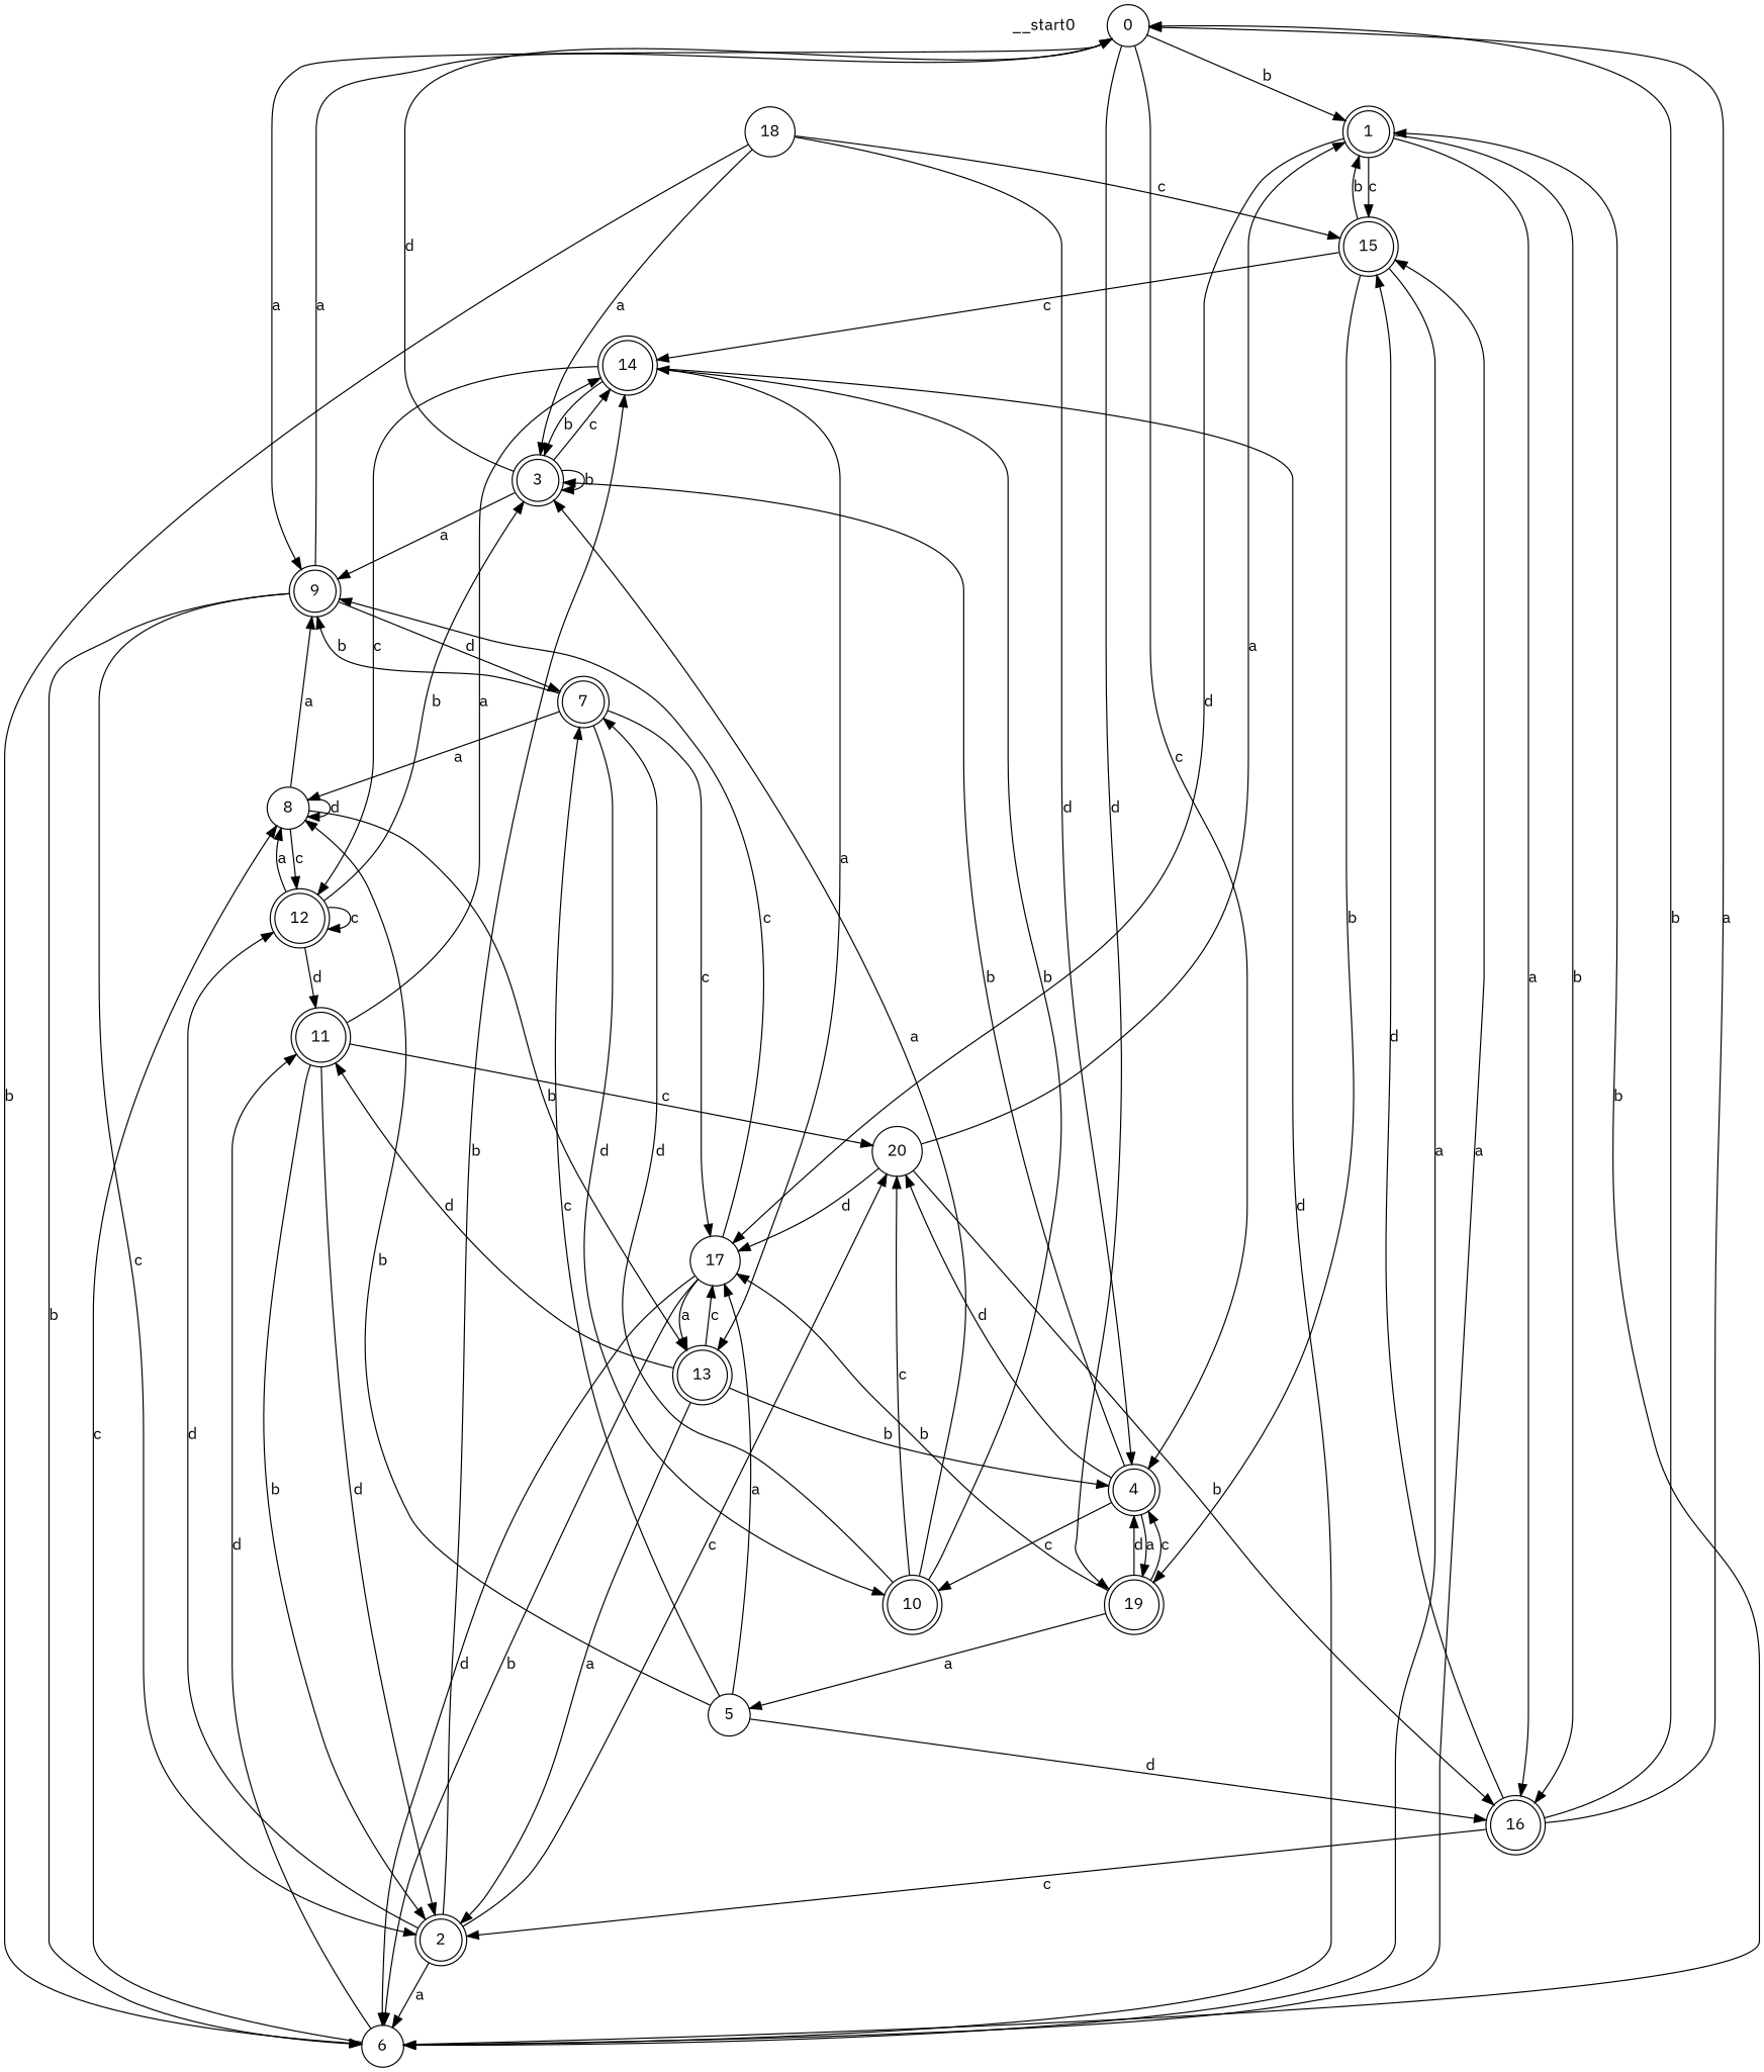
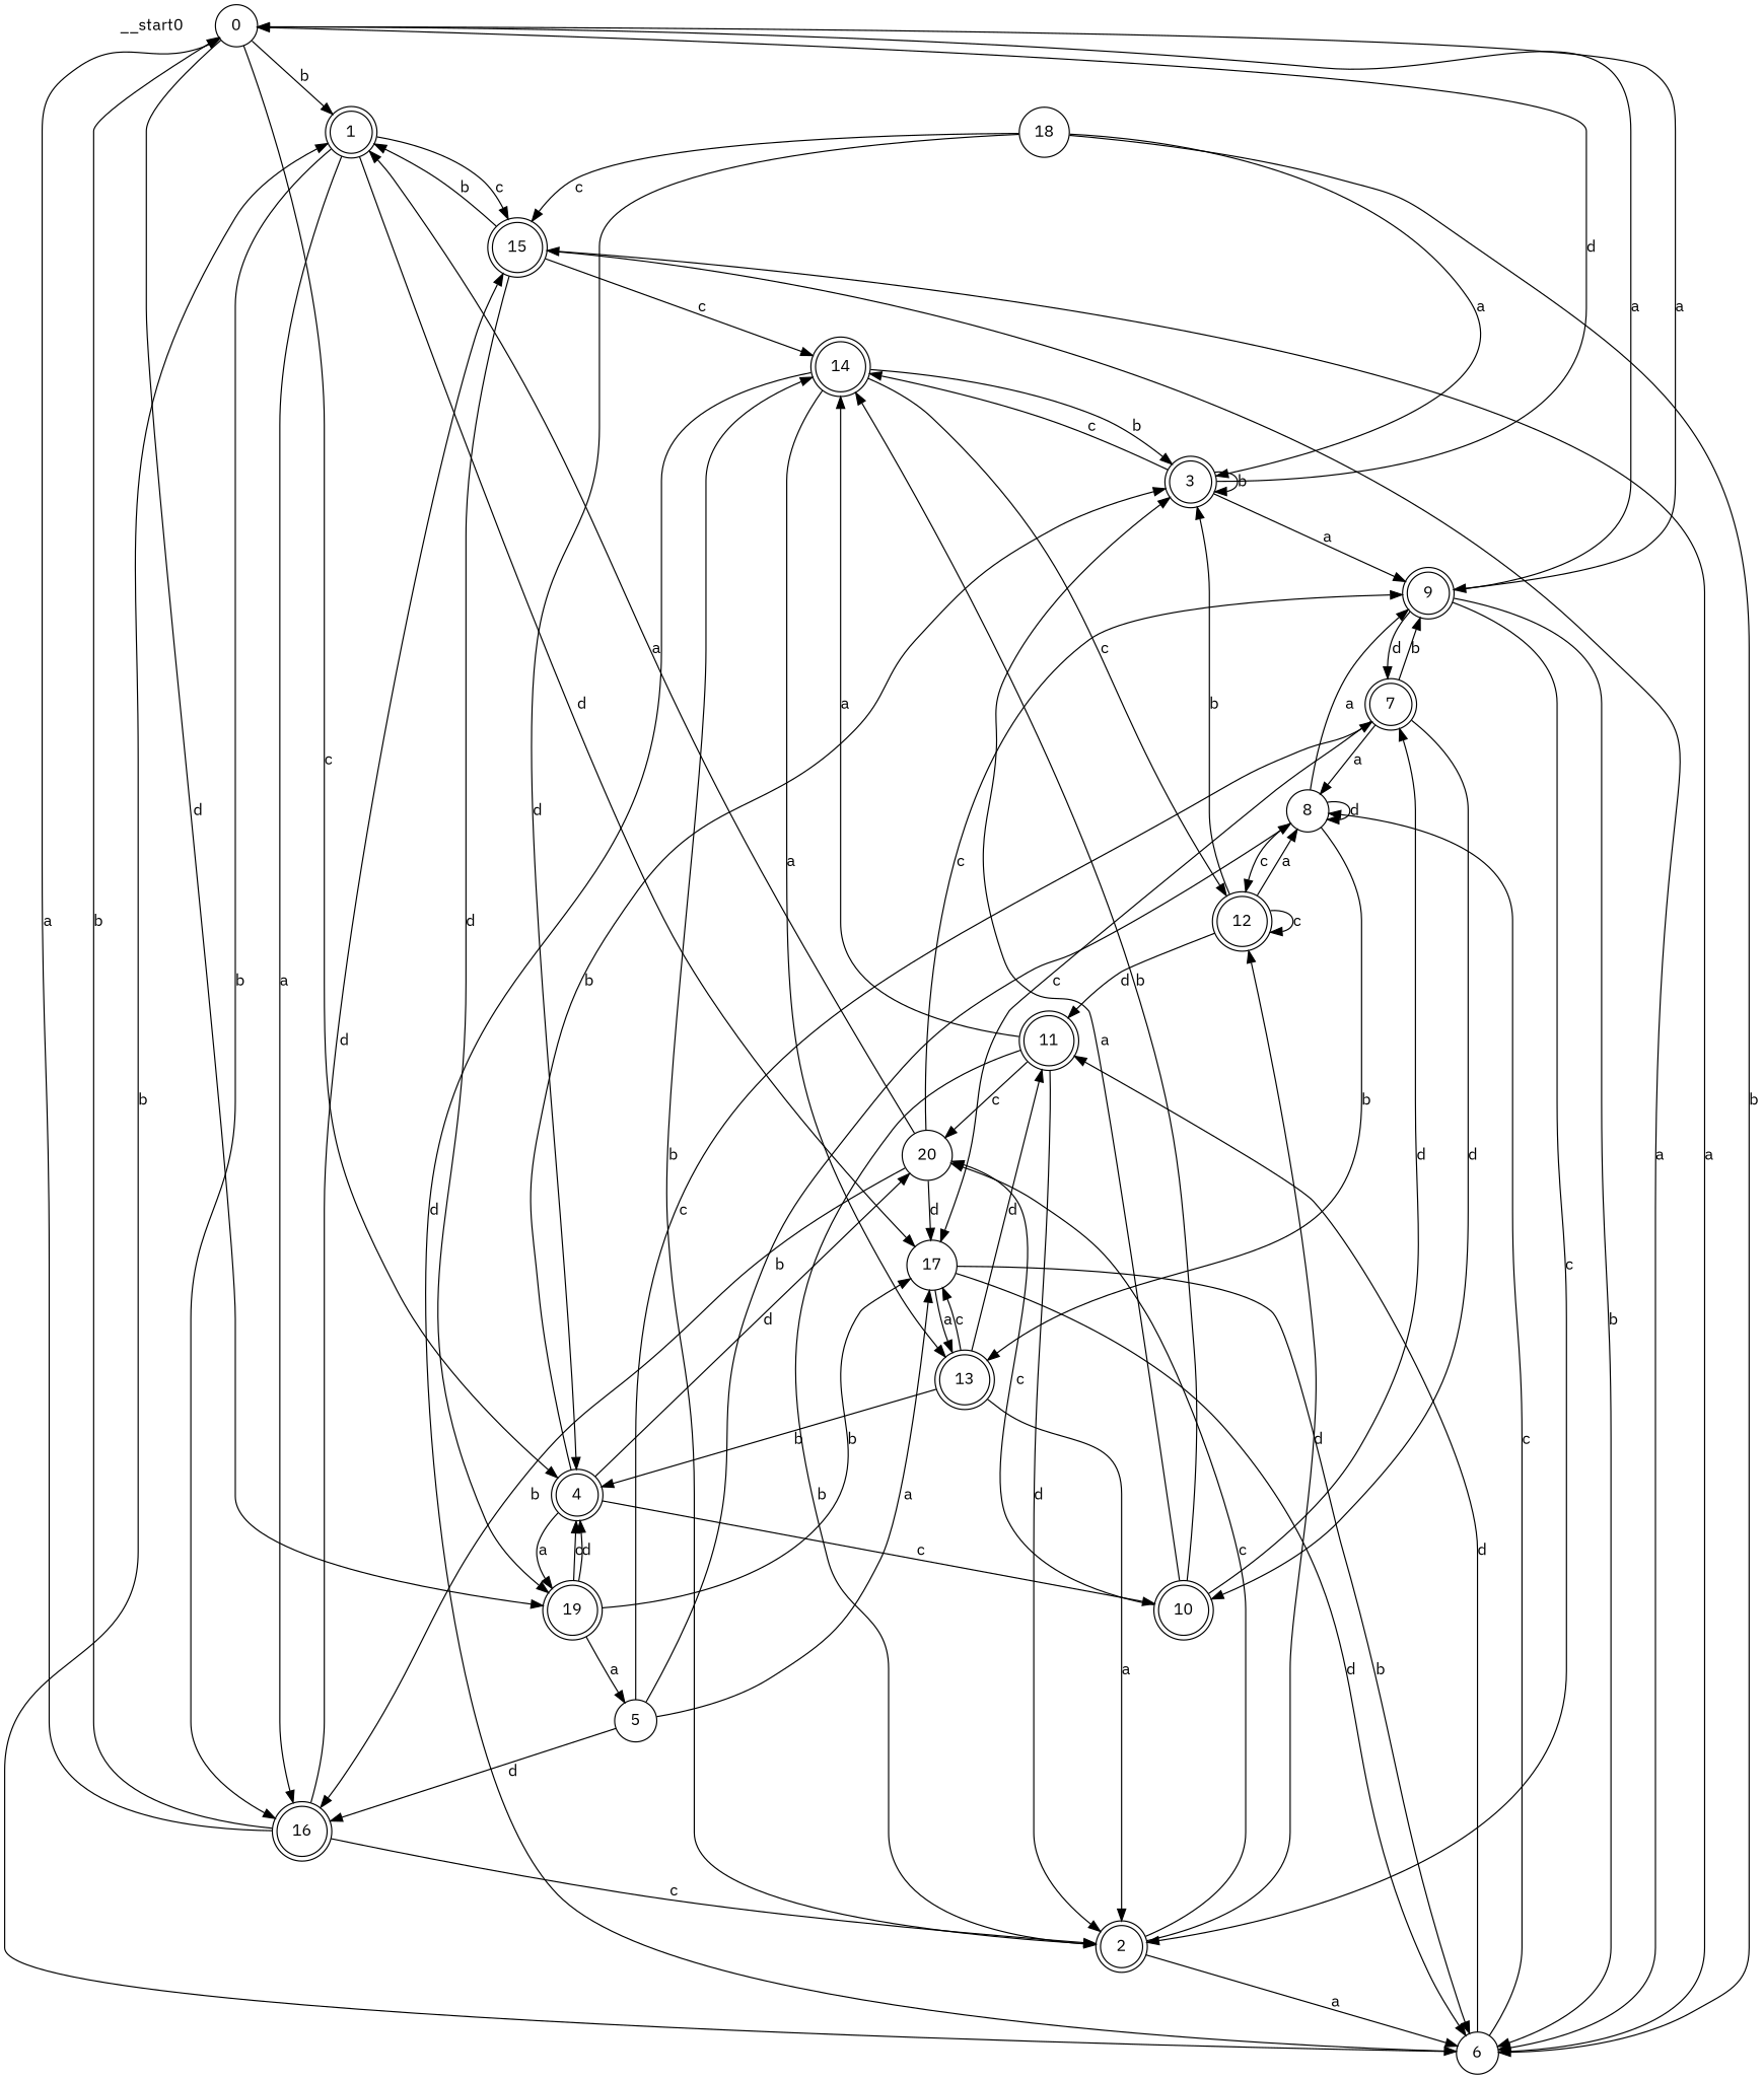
  digraph {
    fontname="IBM Plex Sans"
    rankdir=TB
    node [fontname="IBM Plex Sans" shape=doublecircle color=black fillcolor=white style="rounded,filled"]
    edge [fontname="IBM Plex Sans"]
    __start0 [shape=none color="" fillcolor="" style=""]
    n2 [label=0 shape=circle style=filled]
    n3 [label=1]
    n4 [label=4]
    n5 [label=9]
    n6 [label=19]
    n7 [label=15]
    n8 [label=16]
    n9 [label=17 shape=circle style=filled]
    n10 [label=20 shape=circle style=filled]
    n11 [label=3]
    n12 [label=10]
    n13 [label=2]
    n14 [label=6 shape=circle style=filled]
    n15 [label=7]
    n16 [label=5 shape=circle style=filled]
    n17 [label=14]
    n18 [label=13]
    n19 [label=12]
    n20 [label=8 shape=circle style=filled]
    n21 [label=11]
    n22 [label=18 shape=circle style=filled]
    n2 -> n3 [label=b]
    n2 -> n4 [label=c]
    n2 -> n5 [label=a]
    n2 -> n6 [label=d]
    n3 -> n7 [label=c]
    n3 -> n8 [label=a]
    n3 -> n8 [label=b]
    n3 -> n9 [label=d]
    n4 -> n6 [label=a]
    n4 -> n10 [label=d]
    n4 -> n11 [label=b]
    n4 -> n12 [label=c]
    n5 -> n2 [label=a]
    n5 -> n13 [label=c]
    n5 -> n14 [label=b]
    n5 -> n15 [label=d]
    n6 -> n4 [label=c]
    n6 -> n4 [label=d]
    n6 -> n9 [label=b]
    n6 -> n16 [label=a]
    n7 -> n3 [label=b]
-   n7 -> n6 [label=b]
+   n7 -> n6 [label=d]
    n7 -> n14 [label=a]
    n7 -> n17 [label=c]
    n8 -> n2 [label=a]
    n8 -> n2 [label=b]
    n8 -> n7 [label=d]
    n8 -> n13 [label=c]
    n9 -> n14 [label=b]
    n9 -> n14 [label=d]
    n9 -> n18 [label=a]
    n10 -> n3 [label=a]
-   n9 -> n5 [label=c]
+   n10 -> n5 [label=c]
    n10 -> n8 [label=b]
    n10 -> n9 [label=d]
    n11 -> n2 [label=d]
    n11 -> n5 [label=a]
    n11 -> n11 [label=b]
    n11 -> n17 [label=c]
    n12 -> n10 [label=c]
    n12 -> n11 [label=a]
    n12 -> n15 [label=d]
    n12 -> n17 [label=b]
    n13 -> n10 [label=c]
    n13 -> n14 [label=a]
    n13 -> n17 [label=b]
    n13 -> n19 [label=d]
    n14 -> n3 [label=b]
    n14 -> n7 [label=a]
    n14 -> n20 [label=c]
    n14 -> n21 [label=d]
    n15 -> n5 [label=b]
    n15 -> n9 [label=c]
    n15 -> n12 [label=d]
    n15 -> n20 [label=a]
    n16 -> n8 [label=d]
    n16 -> n9 [label=a]
    n16 -> n15 [label=c]
    n16 -> n20 [label=b]
    n17 -> n11 [label=b]
    n17 -> n14 [label=d]
    n17 -> n18 [label=a]
    n17 -> n19 [label=c]
    n18 -> n4 [label=b]
    n18 -> n9 [label=c]
    n18 -> n13 [label=a]
    n18 -> n21 [label=d]
    n19 -> n11 [label=b]
    n19 -> n19 [label=c]
    n19 -> n20 [label=a]
    n19 -> n21 [label=d]
    n20 -> n5 [label=a]
    n20 -> n18 [label=b]
    n20 -> n19 [label=c]
    n20 -> n20 [label=d]
    n21 -> n10 [label=c]
    n21 -> n13 [label=b]
    n21 -> n13 [label=d]
    n21 -> n17 [label=a]
    n22 -> n4 [label=d]
    n22 -> n7 [label=c]
    n22 -> n11 [label=a]
    n22 -> n14 [label=b]
  }
